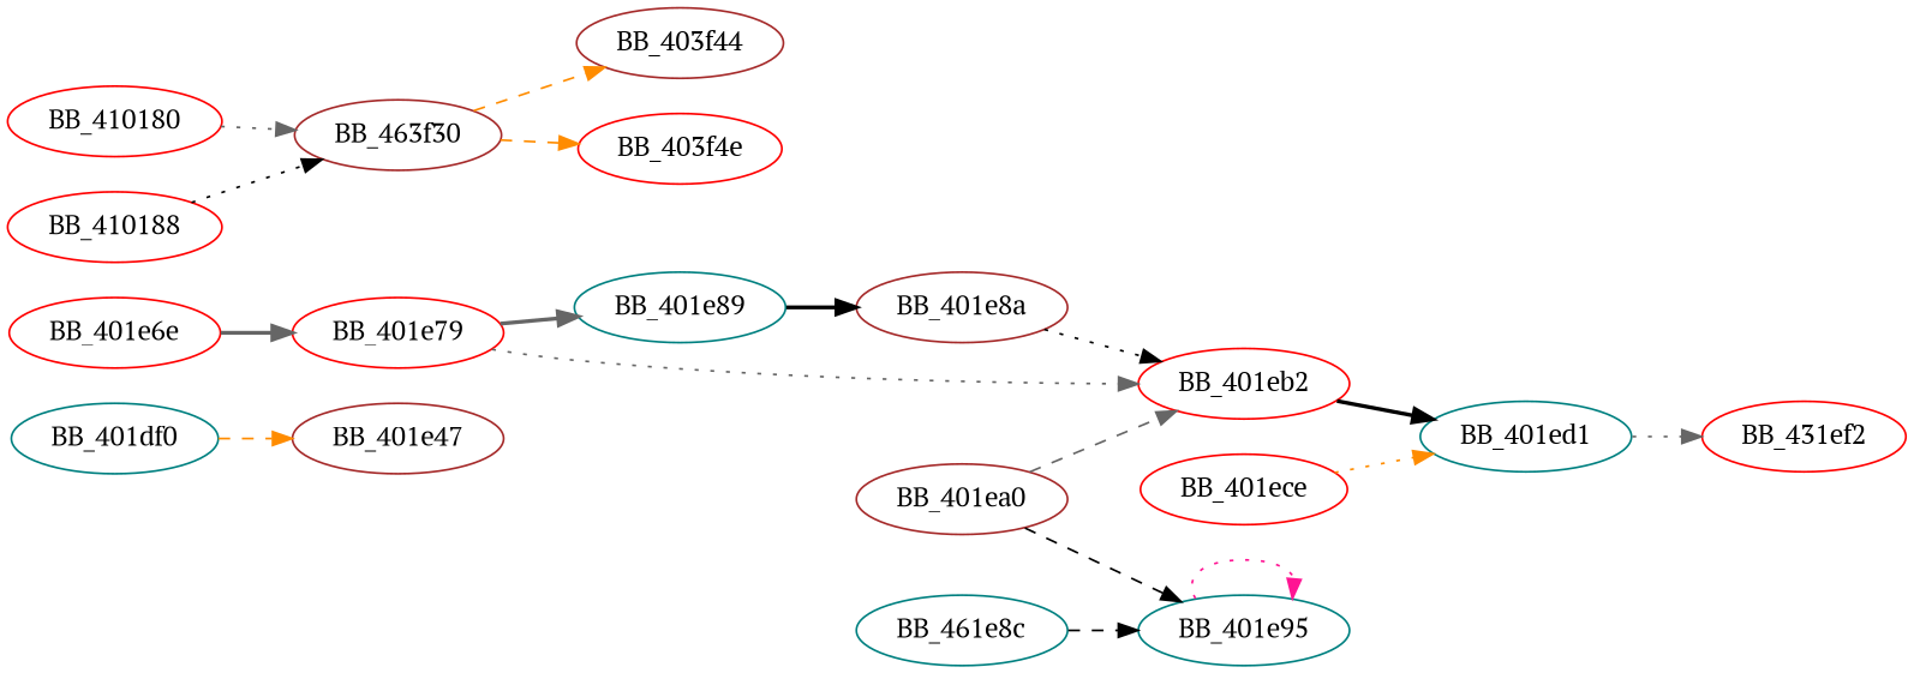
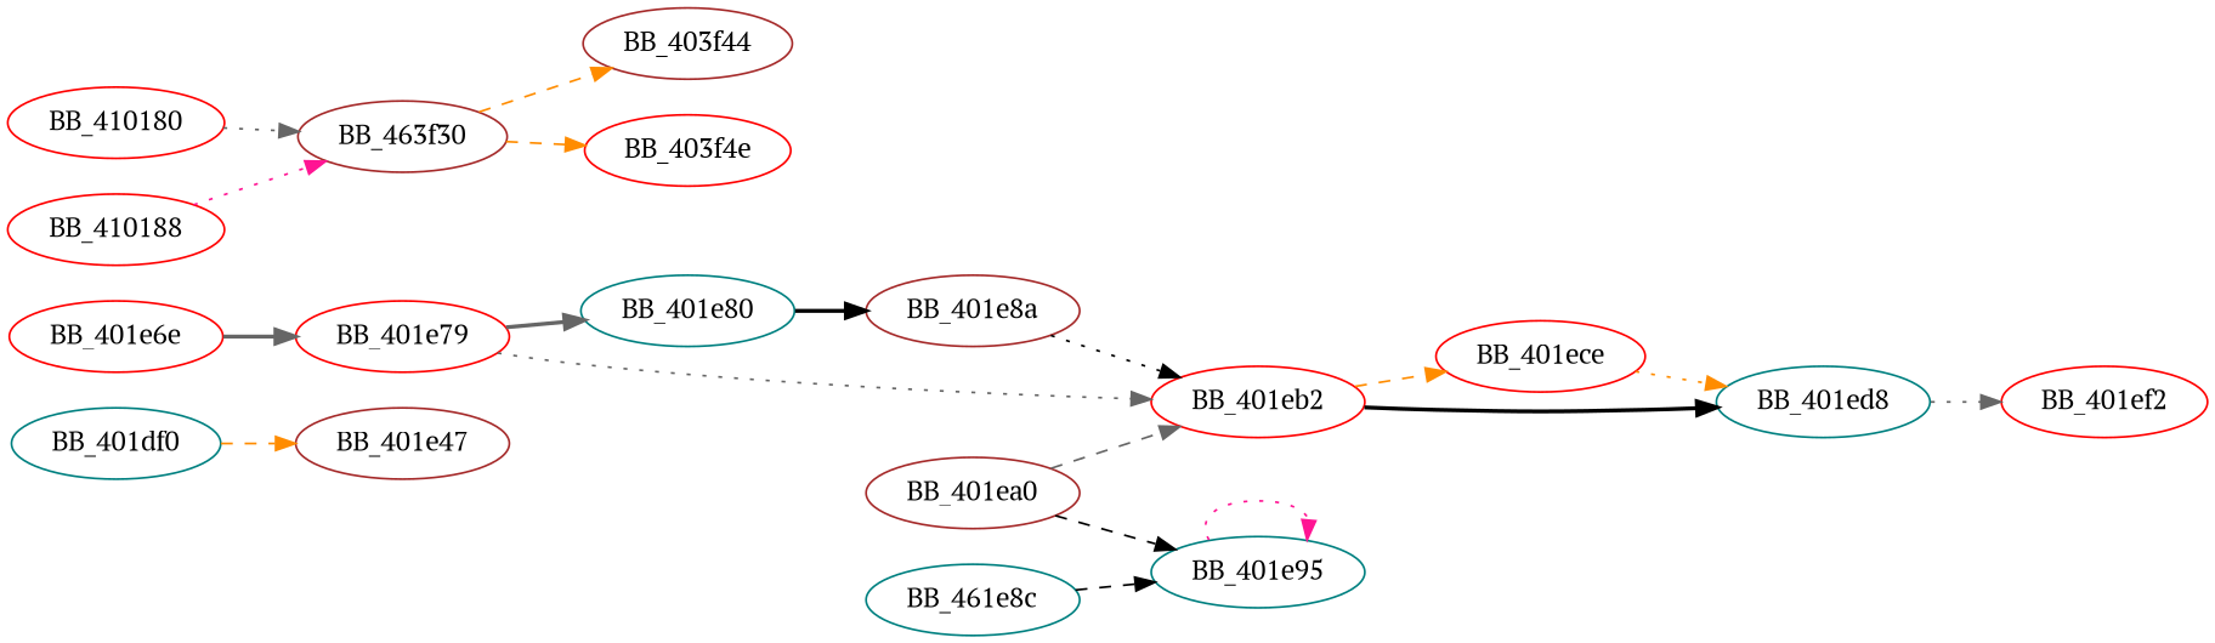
  digraph {
    fontname="PT Serif"
    rankdir=LR
    node [color=red fontname="PT Serif"]
    edge [color=gray40 fontname="PT Serif" style=dashed]
    BB_401df0 [color=teal]
    BB_401e47 [color=brown]
    BB_401e6e
    BB_401e79
    n5 [color=teal label=BB_461e8c]
    BB_401e95 [color=teal]
-   BB_401e80 [color=teal label=BB_401e89]
+   BB_401e80 [color=teal]
    BB_401eb2
    BB_401e8a [color=brown]
    BB_401ece
-   BB_401ed8 [color=teal label=BB_401ed1]
-   BB_401ef2 [label=BB_431ef2]
+   BB_401ed8 [color=teal]
+   BB_401ef2
    BB_401ea0 [color=brown]
    n14 [color=brown label=BB_463f30]
    BB_403f44 [color=brown]
    BB_403f4e
    BB_410180
    BB_410188
    BB_401df0 -> BB_401e47 [color=darkorange]
    BB_401e6e -> BB_401e79 [style=bold]
    BB_401e79 -> BB_401e80 [style=bold]
    BB_401e79 -> BB_401eb2 [style=dotted]
    n5 -> BB_401e95 [color=black]
    BB_401e95 -> BB_401e95 [color=deeppink style=dotted]
    BB_401e80 -> BB_401e8a [color=black style=bold]
+   BB_401eb2 -> BB_401ece [color=darkorange]
    BB_401eb2 -> BB_401ed8 [color=black style=bold]
    BB_401e8a -> BB_401eb2 [color=black style=dotted]
    BB_401ece -> BB_401ed8 [color=darkorange style=dotted]
    BB_401ed8 -> BB_401ef2 [style=dotted]
    BB_401ea0 -> BB_401e95 [color=black]
    BB_401ea0 -> BB_401eb2
    n14 -> BB_403f44 [color=darkorange]
    n14 -> BB_403f4e [color=darkorange]
    BB_410180 -> n14 [style=dotted]
-   BB_410188 -> n14 [color=black style=dotted]
+   BB_410188 -> n14 [color=deeppink style=dotted]
  }
